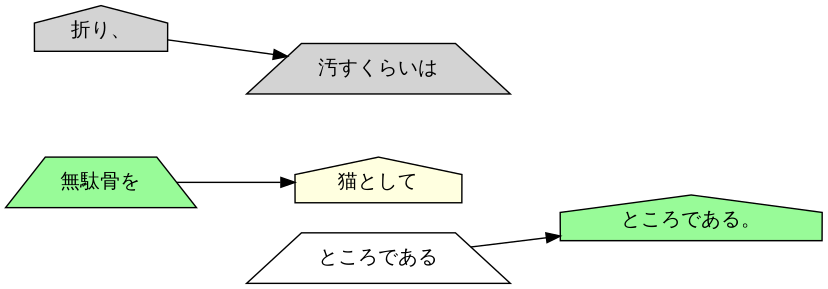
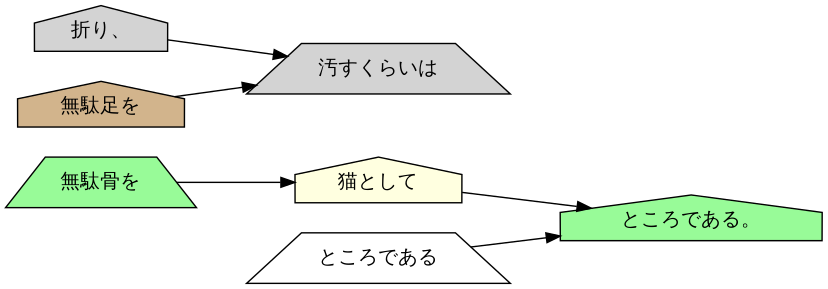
  digraph {
    fontname=Lato
    rankdir=LR
    node [fillcolor=palegreen fontname=Lato shape=house style=filled]
    edge [fontname=Lato]
    n1 [label="無駄骨を" shape=trapezium]
    n2 [fillcolor=lightyellow label="猫として"]
    n3 [fillcolor=lightgrey label="折り、"]
    n4 [fillcolor=lightgrey label="汚すくらいは" shape=trapezium]
+   n5 [fillcolor=tan label="無駄足を"]
    n6 [label="ところである。"]
    n7 [fillcolor=white label="ところである" shape=trapezium]
    n1 -> n2
+   n2 -> n6
    n3 -> n4
+   n5 -> n4
    n7 -> n6
  }
